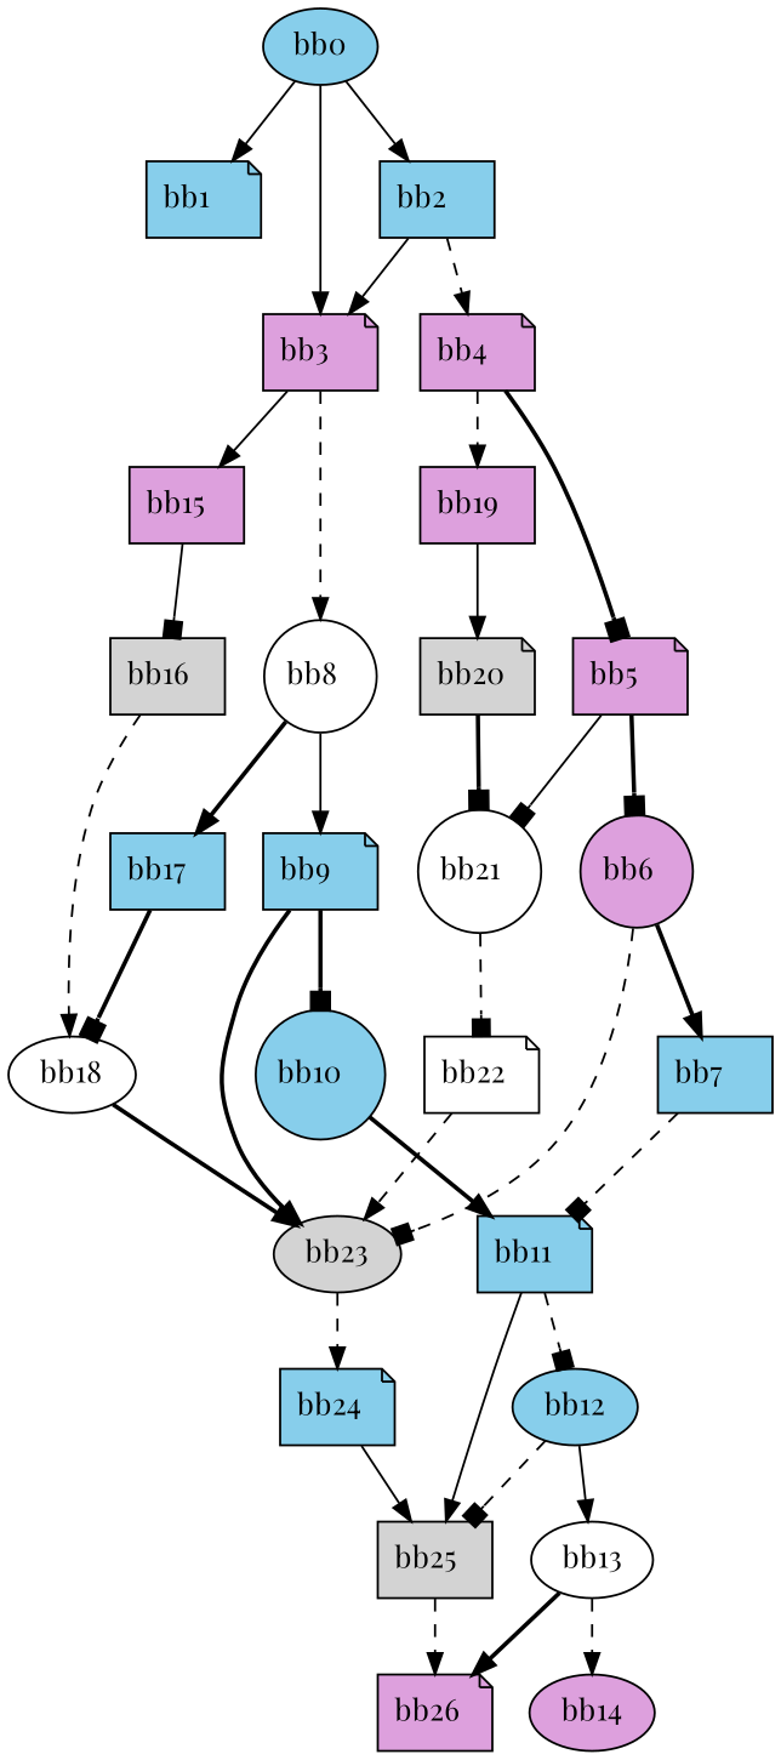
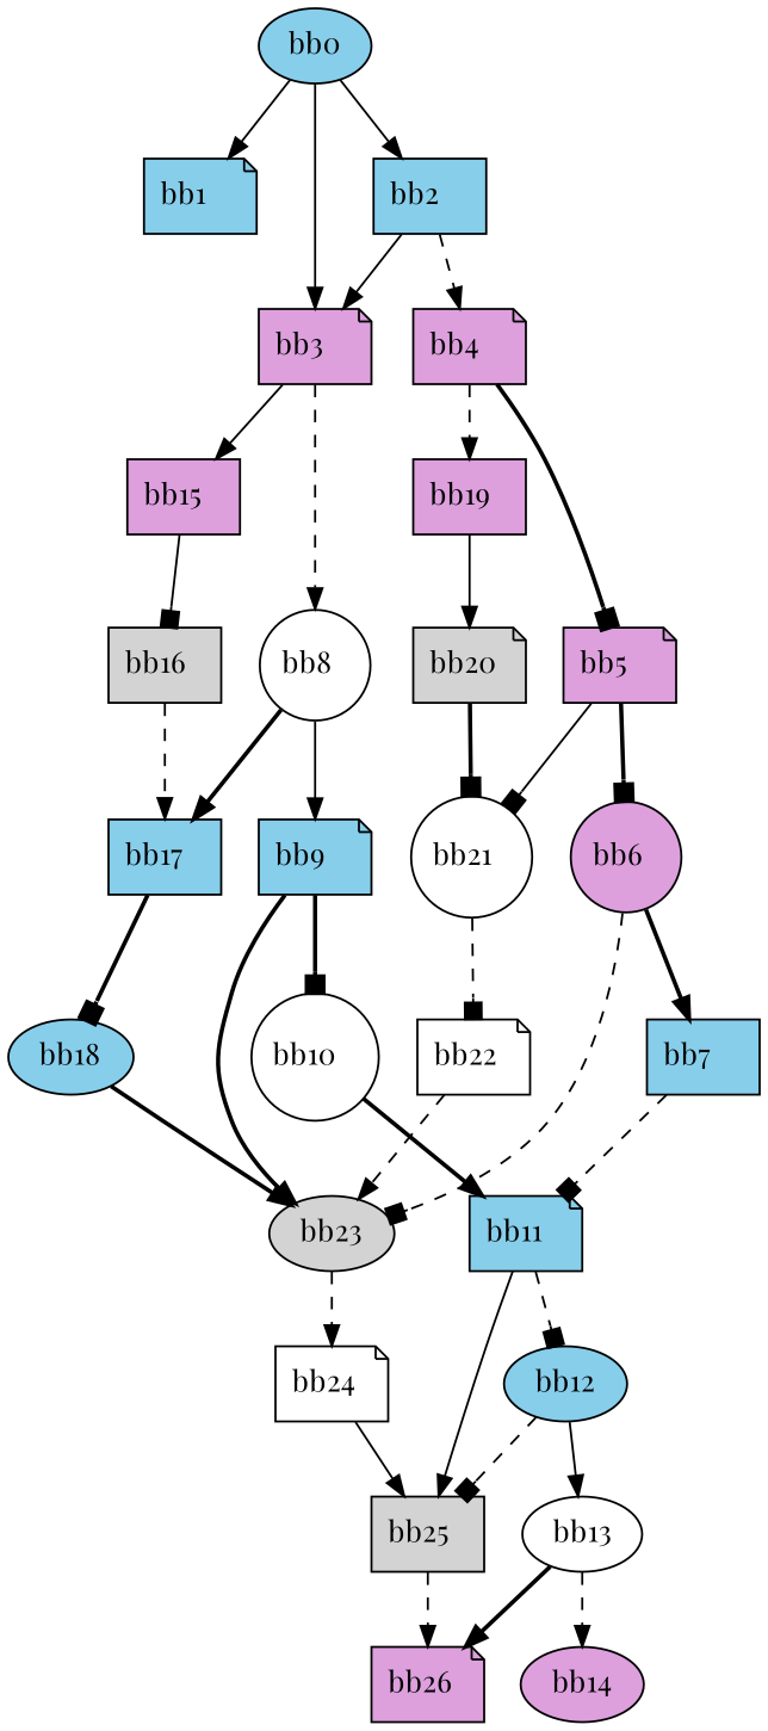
  digraph {
    fontname="Playfair Display"
    node [fillcolor=skyblue fontname="Playfair Display" shape=note style=filled]
    edge [arrowhead=normal fontname="Playfair Display" style=dashed]
    n1 [label="bb0\l" shape=ellipse]
    n2 [label="bb1\l"]
    n3 [label="bb2\l" shape=box]
    n4 [fillcolor=plum label="bb3\l"]
    n5 [fillcolor=plum label="bb4\l"]
    n6 [fillcolor=white label="bb8\l" shape=circle]
    n7 [fillcolor=plum label="bb15\l" shape=box]
    n8 [fillcolor=plum label="bb5\l"]
    n9 [fillcolor=plum label="bb19\l" shape=box]
    n10 [label="bb9\l"]
    n11 [label="bb17\l" shape=box]
    n12 [fillcolor=lightgrey label="bb16\l" shape=box]
    n13 [fillcolor=plum label="bb6\l" shape=circle]
    n14 [fillcolor=white label="bb21\l" shape=circle]
    n15 [fillcolor=lightgrey label="bb20\l"]
    n16 [label="bb7\l" shape=box]
    n17 [fillcolor=lightgrey label="bb23\l" shape=ellipse]
    n18 [fillcolor=white label="bb22\l"]
    n19 [label="bb11\l"]
-   n20 [label="bb24\l"]
+   n20 [fillcolor=white label="bb24\l"]
    n21 [label="bb12\l" shape=ellipse]
    n22 [fillcolor=lightgrey label="bb25\l" shape=box]
-   n23 [label="bb10\l" shape=circle]
-   n24 [fillcolor=white label="bb18\l" shape=ellipse]
+   n23 [fillcolor=white label="bb10\l" shape=circle]
+   n24 [label="bb18\l" shape=ellipse]
    n25 [fillcolor=white label="bb13\l" shape=ellipse]
    n26 [fillcolor=plum label="bb14\l" shape=ellipse]
    n27 [fillcolor=plum label="bb26\l"]
    n1 -> n2 [style=solid]
    n1 -> n3 [style=solid]
    n1 -> n4 [style=solid]
    n3 -> n4 [style=solid]
    n3 -> n5
    n4 -> n6
    n4 -> n7 [style=solid]
    n5 -> n8 [arrowhead=box style=bold]
    n5 -> n9
    n6 -> n10 [style=solid]
    n6 -> n11 [style=bold]
    n7 -> n12 [arrowhead=box style=solid]
    n8 -> n13 [arrowhead=box style=bold]
    n8 -> n14 [arrowhead=box style=solid]
    n9 -> n15 [style=solid]
    n10 -> n17 [style=bold]
    n10 -> n23 [arrowhead=box style=bold]
    n11 -> n24 [arrowhead=box style=bold]
-   n12 -> n24
+   n12 -> n11
    n13 -> n16 [style=bold]
    n13 -> n17 [arrowhead=box]
    n14 -> n18 [arrowhead=box]
    n15 -> n14 [arrowhead=box style=bold]
    n16 -> n19 [arrowhead=box]
    n17 -> n20
    n18 -> n17
    n19 -> n21 [arrowhead=box]
    n19 -> n22 [style=solid]
    n20 -> n22 [style=solid]
    n21 -> n22 [arrowhead=box]
    n21 -> n25 [style=solid]
    n22 -> n27
    n23 -> n19 [style=bold]
    n24 -> n17 [style=bold]
    n25 -> n26
    n25 -> n27 [style=bold]
  }
